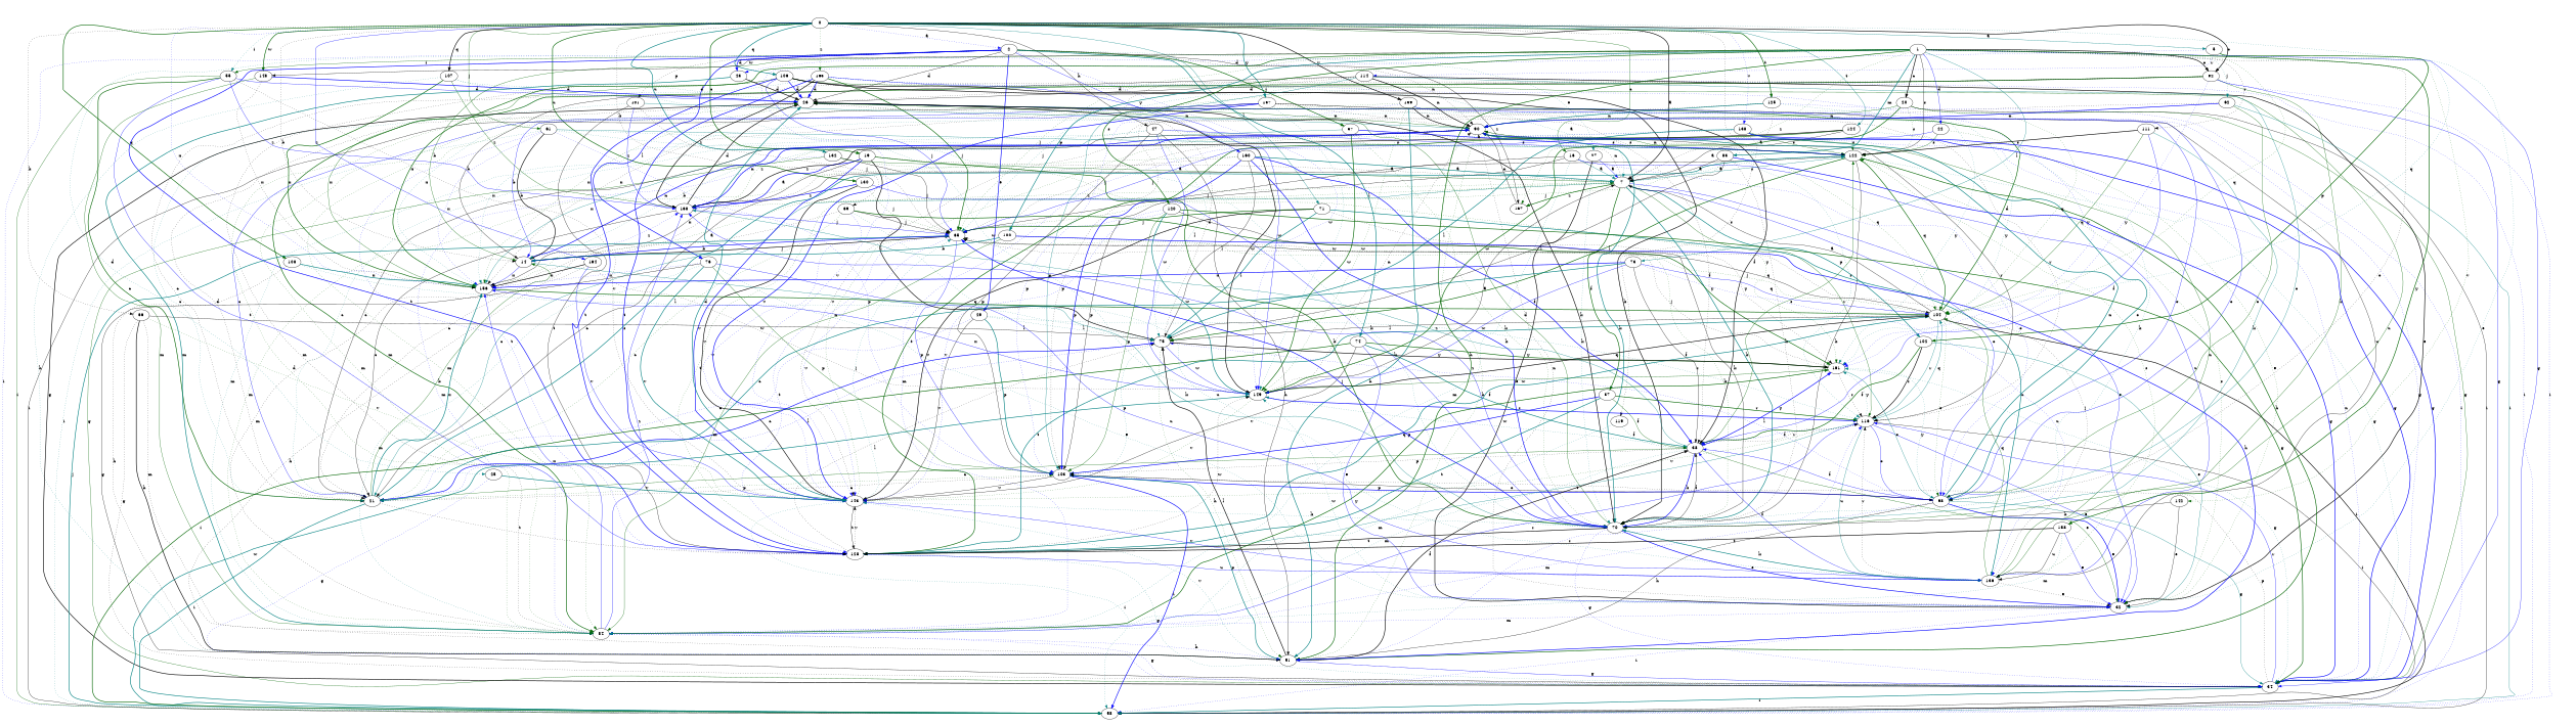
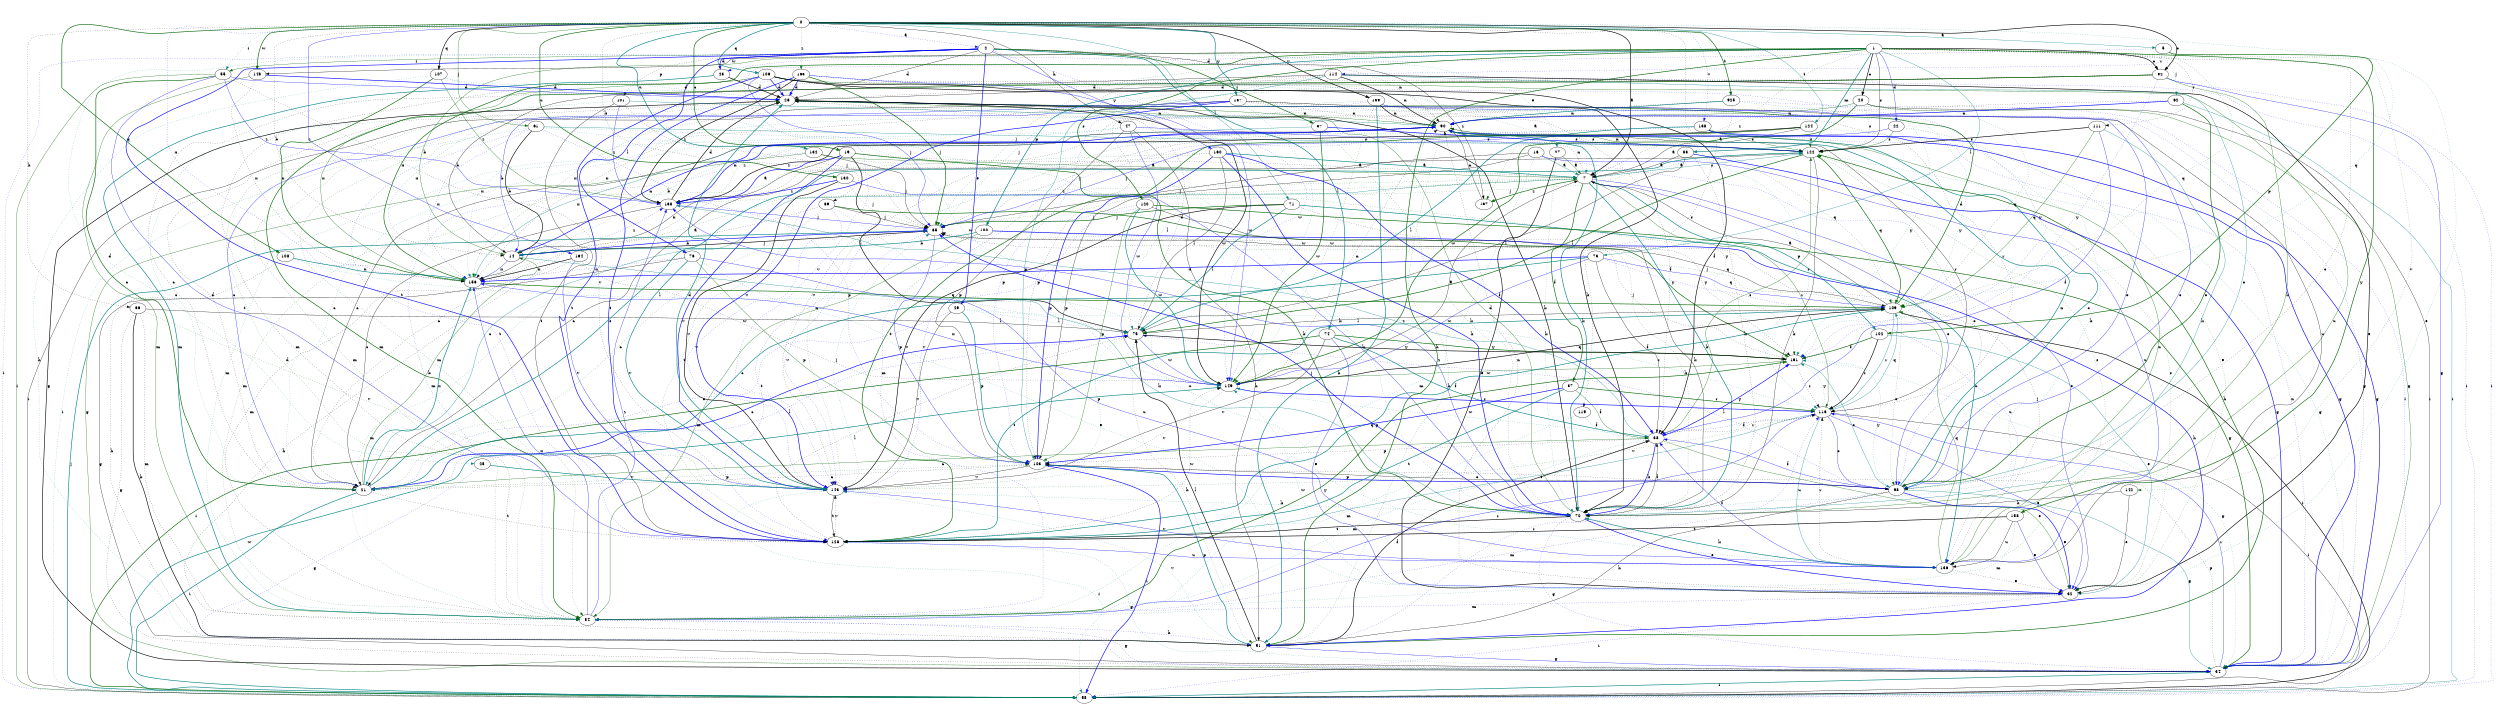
  strict digraph {
    edge [color=black style=dotted]
    0
    2
    5
    7
    14
    16
    19
    47
    55
    61
    66
    69
    71
    92
    106
    107
    108
-   109 [label=104]
+   109
    119
    124
-   125
+   125 [label=925]
    130
    132
    138
    139
    148
    156
    157
    163
    164
    23
    167
    25
    26
    27
    29
    57
    58
    74
    76
    90
    101
    128
    149
    160
    32
    102
    114
    143
    n50 [label=98]
    122
    21
    37
    70
    116
    168
    65
    84
    103
    136
    n61 [label=75]
    51
    n63 [label=34]
    161
    38
    1
    20
    22
    62
    73
    83
    100
    111
    120
    142
    158
    0 -> 2 [color=blue label=a]
    0 -> 5 [color=teal label=a style=solid]
    0 -> 7 [label=a style=bold]
    0 -> 14 [label=b]
-   0 -> 16 [color=darkgreen label=c style=solid]
    0 -> 19 [color=darkgreen label=c style=bold]
    0 -> 47 [label=h style=solid]
    0 -> 55 [color=teal label=i]
    0 -> 61 [color=darkgreen label=j style=solid]
    0 -> 66 [label=k]
    0 -> 69 [label=k]
    0 -> 71 [color=teal label=l style=solid]
    0 -> 92 [label=o style=bold]
    0 -> 106 [color=teal label=q style=bold]
    0 -> 107 [label=q style=bold]
    0 -> 108 [color=darkgreen label=q style=bold]
    0 -> 109 [color=teal label=q]
    0 -> 119 [label=s]
    0 -> 124 [color=teal label=t style=solid]
    0 -> 125 [color=darkgreen label=t style=bold]
    0 -> 130 [color=darkgreen label=u style=bold]
    0 -> 132 [color=teal label=u style=bold]
    0 -> 138 [color=blue label=v]
    0 -> 139 [label=v style=bold]
    0 -> 148 [color=darkgreen label=w style=bold]
    0 -> 156 [color=blue label=x]
    0 -> 157 [color=teal label=y style=bold]
    0 -> 163 [color=darkgreen label=z]
    0 -> 164 [color=blue label=z style=solid]
    2 -> 55 [color=darkgreen label=i style=solid]
    2 -> 23 [color=blue label=d style=bold]
    2 -> 167 [label=z style=solid]
    2 -> 25 [color=teal label=d]
    2 -> 26 [label=d style=solid]
    2 -> 27 [color=teal label=e]
    2 -> 29 [color=blue label=e style=bold]
    2 -> 57 [color=darkgreen label=i style=bold]
    2 -> 58 [color=blue label=i]
    2 -> 74 [color=teal label=l style=bold]
    2 -> 76 [color=blue label=l style=bold]
    2 -> 90 [label=n]
    2 -> 101 [label=p]
    2 -> 128 [color=blue label=t style=bold]
    2 -> 149 [color=blue label=w]
    2 -> 160 [color=blue label=y style=solid]
    5 -> 32 [color=teal label=e]
    5 -> 102 [color=darkgreen label=p style=bold]
    5 -> 114 [color=blue label=r]
    5 -> 143 [color=blue label=v]
    7 -> 167 [color=darkgreen label=z style=bold]
    7 -> 90 [label=n]
    7 -> 128 [color=darkgreen label=t]
    7 -> 32 [color=blue label=e style=solid]
    7 -> 102 [color=teal label=p style=bold]
    7 -> n50 [color=blue label=o style=solid]
    7 -> 122 [color=teal label=s style=solid]
    7 -> 21 [color=teal label=c style=solid]
    7 -> 37 [color=darkgreen label=f style=bold]
    7 -> 70 [color=teal label=k style=bold]
    7 -> 116 [color=darkgreen label=r style=solid]
    7 -> 168 [color=darkgreen label=z]
    14 -> 156 [color=blue label=x style=solid]
    14 -> 90 [color=blue label=n style=bold]
    14 -> 70 [color=teal label=k style=solid]
    14 -> 168 [color=blue label=z]
    14 -> 65 [label=j style=bold]
    16 -> 7 [color=teal label=a style=solid]
    16 -> n50 [color=blue label=o]
    16 -> 65 [label=j style=solid]
    16 -> 84 [color=teal label=m]
    16 -> 103 [label=p style=solid]
    16 -> 136 [color=blue label=u style=solid]
    19 -> 7 [label=a]
    19 -> 156 [label=x style=solid]
    19 -> 143 [color=blue label=v style=bold]
    19 -> 70 [color=darkgreen label=k style=bold]
    19 -> 168 [color=blue label=a style=bold]
    19 -> n61 [label=l style=bold]
    47 -> 109 [color=darkgreen label=q]
    47 -> 149 [color=blue label=w style=solid]
    47 -> 122 [color=blue label=s style=solid]
    47 -> 21 [color=teal label=c]
    47 -> 84 [color=teal label=m]
    47 -> 103 [label=p style=solid]
    47 -> n61 [color=teal label=l]
    47 -> 51 [label=h style=solid]
    55 -> 26 [color=blue label=d style=solid]
    55 -> 58 [color=darkgreen label=i style=solid]
    55 -> 128 [color=blue label=t style=solid]
    55 -> 143 [label=v]
    55 -> 21 [color=darkgreen label=c style=bold]
    55 -> 168 [color=blue label=z style=solid]
    61 -> 14 [label=b style=bold]
    61 -> 156 [color=blue label=x]
    61 -> 58 [color=teal label=i]
    61 -> 128 [color=blue label=t]
    61 -> 122 [color=teal label=s style=solid]
    61 -> 70 [color=teal label=k]
    61 -> 116 [color=teal label=r]
    61 -> 103 [color=blue label=p]
    66 -> 143 [color=darkgreen label=v]
    66 -> 84 [label=m]
    66 -> n61 [label=l style=solid]
    66 -> 51 [label=h style=bold]
    66 -> n63 [label=g]
    69 -> 143 [color=blue label=v]
    69 -> 21 [color=darkgreen label=c]
    69 -> 65 [label=j style=solid]
    69 -> 84 [label=m]
    69 -> 136 [color=teal label=u]
    69 -> 161 [color=darkgreen label=y style=bold]
    71 -> 143 [label=v style=bold]
    71 -> 65 [color=darkgreen label=j style=bold]
    71 -> 136 [color=teal label=u style=bold]
    71 -> n61 [color=teal label=l style=bold]
    71 -> 161 [label=y]
    92 -> 156 [color=darkgreen label=x]
    92 -> 26 [label=d style=solid]
    92 -> 58 [color=blue label=i]
    92 -> 21 [label=c]
    92 -> 70 [color=darkgreen label=k style=solid]
    92 -> 84 [color=darkgreen label=m style=bold]
    92 -> n63 [color=blue label=g style=solid]
    92 -> 161 [color=blue label=y]
    106 -> 156 [color=darkgreen label=x style=solid]
    106 -> 26 [color=blue label=d style=bold]
    106 -> 128 [color=blue label=t style=bold]
    106 -> 70 [label=k style=bold]
    106 -> 65 [color=blue label=j style=solid]
    106 -> 84 [label=m]
    106 -> 136 [color=darkgreen label=u style=solid]
    106 -> 38 [label=f style=bold]
    107 -> 156 [color=darkgreen label=x style=bold]
    107 -> 26 [color=teal label=d]
    107 -> 149 [color=teal label=w]
    107 -> 168 [color=darkgreen label=z style=solid]
    107 -> 51 [color=teal label=h]
    108 -> 156 [color=teal label=x style=bold]
    108 -> n61 [color=teal label=l]
    108 -> 51 [label=h]
    109 -> 7 [label=a style=solid]
    109 -> 26 [color=darkgreen label=d style=bold]
    109 -> 58 [label=i style=bold]
    109 -> 128 [color=teal label=t style=bold]
    109 -> n50 [color=darkgreen label=o]
    109 -> 116 [color=teal label=r style=solid]
    109 -> 65 [color=darkgreen label=j]
    109 -> n61 [label=l style=solid]
    119 -> 84 [color=teal label=m]
    119 -> 38 [color=teal label=f]
    124 -> 7 [label=a style=solid]
    124 -> 128 [color=darkgreen label=t style=bold]
    124 -> 122 [color=darkgreen label=s]
    124 -> 70 [color=teal label=k]
    124 -> 168 [label=z style=bold]
    125 -> 7 [label=a]
    125 -> 58 [color=blue label=i]
    125 -> 90 [color=teal label=n style=bold]
    125 -> 103 [label=p]
    125 -> 161 [color=teal label=y]
    130 -> 143 [label=v style=bold]
    130 -> 70 [color=blue label=k style=solid]
    130 -> 168 [color=blue label=z style=bold]
    130 -> 65 [color=darkgreen label=j]
    132 -> 7 [color=darkgreen label=a style=solid]
    132 -> 65 [label=j style=solid]
    132 -> 84 [color=blue label=m]
    132 -> n63 [color=darkgreen label=g style=solid]
    132 -> 161 [color=darkgreen label=y]
    138 -> 14 [color=teal label=b]
    138 -> n50 [color=teal label=o style=bold]
    138 -> 122 [color=darkgreen label=s style=solid]
    138 -> 84 [color=blue label=m]
    138 -> n61 [color=teal label=l style=bold]
    138 -> n63 [color=blue label=g style=bold]
    139 -> 90 [label=n style=bold]
    139 -> 149 [color=darkgreen label=w]
    139 -> n50 [color=blue label=o style=solid]
    139 -> 84 [color=darkgreen label=m]
    139 -> 103 [color=blue label=p]
    139 -> 51 [color=teal label=h style=bold]
    139 -> n63 [color=blue label=g]
    139 -> 161 [color=teal label=y]
    148 -> 156 [label=x]
    148 -> 26 [color=blue label=d style=bold]
    148 -> 84 [color=darkgreen label=m style=solid]
    156 -> 7 [color=darkgreen label=a]
    156 -> 109 [color=darkgreen label=q style=bold]
    157 -> 14 [color=blue label=b style=solid]
    157 -> 58 [label=i style=solid]
    157 -> 90 [label=n]
    157 -> 149 [color=teal label=w]
    157 -> 143 [color=blue label=v style=bold]
    157 -> 21 [color=blue label=c style=solid]
    157 -> 116 [label=r]
    157 -> 136 [label=u style=solid]
    157 -> 38 [label=f]
    163 -> 7 [color=teal label=a]
    163 -> 156 [color=teal label=x]
    163 -> 26 [color=blue label=d style=bold]
    163 -> 128 [color=blue label=t style=bold]
    163 -> 149 [color=blue label=w style=solid]
    163 -> 168 [label=z style=bold]
    163 -> 65 [color=darkgreen label=j style=bold]
    163 -> 161 [color=blue label=y]
    164 -> 156 [label=x style=bold]
    164 -> 149 [label=w]
    164 -> 143 [color=blue label=v style=solid]
    164 -> 51 [label=h]
    23 -> 26 [label=d style=bold]
    23 -> 84 [color=teal label=m style=bold]
    167 -> 90 [label=n style=solid]
    25 -> 143 [color=teal label=v style=bold]
    25 -> n63 [color=blue label=g]
    26 -> 90 [color=darkgreen label=n style=solid]
    26 -> 149 [label=w style=bold]
    26 -> n50 [color=blue label=o style=solid]
    26 -> 70 [label=k style=bold]
    26 -> 84 [color=darkgreen label=m]
    26 -> n63 [label=g style=bold]
-   27 -> 7 [color=blue label=a style=solid]
+   27 -> 7 [color=darkgreen label=a style=solid]
    27 -> 32 [label=e style=bold]
    27 -> 70 [color=teal label=k]
    29 -> 143 [label=v style=solid]
    29 -> 21 [color=blue label=c]
    29 -> 116 [color=teal label=r]
    29 -> 103 [color=teal label=p style=bold]
    29 -> n61 [color=teal label=l]
    57 -> 156 [color=teal label=x style=solid]
    57 -> 149 [color=darkgreen label=w style=bold]
    57 -> 122 [color=blue label=s style=bold]
    57 -> 70 [color=darkgreen label=k]
    58 -> 149 [color=teal label=w style=bold]
    58 -> 65 [color=teal label=j style=bold]
    74 -> 58 [color=darkgreen label=i style=bold]
    74 -> 32 [color=blue label=e style=solid]
    74 -> 143 [label=v style=solid]
    74 -> 161 [color=darkgreen label=y style=bold]
    74 -> 38 [color=teal label=f style=bold]
    76 -> 156 [color=blue label=x]
    76 -> 32 [color=teal label=e]
    76 -> 143 [color=teal label=v style=bold]
    76 -> 84 [color=teal label=m]
    76 -> 103 [color=darkgreen label=p style=solid]
    76 -> 136 [color=blue label=u style=solid]
    76 -> n63 [label=g style=solid]
    90 -> 122 [label=s]
    90 -> 21 [label=c style=solid]
    90 -> 70 [color=teal label=k style=bold]
    90 -> 116 [label=r style=solid]
    90 -> 168 [color=darkgreen label=z]
    90 -> 65 [label=j]
    90 -> 51 [color=darkgreen label=h]
    90 -> n63 [color=blue label=g style=bold]
    101 -> 90 [color=teal label=n style=solid]
    101 -> 128 [label=t style=solid]
    101 -> 21 [color=teal label=c]
    101 -> 168 [color=blue label=z style=solid]
    101 -> 65 [label=j]
    128 -> 109 [color=teal label=q style=bold]
    128 -> 149 [label=w]
    128 -> 143 [label=v]
    128 -> 136 [color=blue label=u style=solid]
    128 -> n61 [label=l]
    128 -> n63 [color=teal label=g]
    149 -> 7 [label=a style=solid]
    149 -> 109 [label=q style=bold]
    149 -> 156 [color=blue label=x style=solid]
    149 -> 90 [label=n]
    149 -> 143 [color=darkgreen label=v]
    149 -> 116 [color=blue label=r style=bold]
    160 -> 7 [color=teal label=a style=bold]
    160 -> 21 [label=c]
    160 -> 70 [color=blue label=k style=bold]
    160 -> 84 [color=darkgreen label=m]
    160 -> 103 [color=blue label=p style=bold]
    160 -> n61 [label=l style=solid]
    160 -> 38 [color=blue label=f style=bold]
    32 -> 58 [color=blue label=i]
    32 -> 90 [label=n]
    32 -> 149 [color=teal label=w]
    32 -> 122 [color=darkgreen label=s]
    32 -> 84 [color=blue label=m]
    102 -> 32 [color=teal label=e style=solid]
    102 -> 116 [label=r style=bold]
-   102 -> 38 [color=darkgreen label=f style=bold]
+   102 -> 161 [color=darkgreen label=f style=bold]
    114 -> 14 [label=b style=solid]
    114 -> 156 [label=x]
    114 -> 26 [label=d]
    114 -> 58 [color=blue label=i]
    114 -> 90 [label=n style=bold]
    114 -> 32 [label=e style=bold]
    114 -> n50 [color=teal label=o style=solid]
    114 -> 65 [color=teal label=j]
    114 -> 103 [color=teal label=p style=solid]
    143 -> 26 [color=teal label=d style=bold]
    143 -> 58 [color=teal label=i]
    143 -> 90 [color=darkgreen label=n]
    143 -> 128 [label=t style=solid]
    143 -> 70 [color=teal label=k]
    143 -> 65 [color=teal label=j]
    n50 -> 90 [color=teal label=n style=bold]
    n50 -> 32 [color=blue label=e style=bold]
    n50 -> 84 [color=blue label=m]
    n50 -> 103 [color=blue label=p style=bold]
    n50 -> n61 [color=blue label=l]
    n50 -> 51 [label=h style=solid]
    n50 -> n63 [color=teal label=g style=solid]
    n50 -> 161 [color=teal label=y]
    n50 -> 38 [color=blue label=f style=solid]
    122 -> 7 [color=teal label=a]
    122 -> 109 [color=darkgreen label=q style=bold]
    122 -> 90 [color=darkgreen label=n style=solid]
    122 -> 21 [label=c style=solid]
    122 -> 70 [label=k style=solid]
    122 -> n61 [color=darkgreen label=l style=bold]
    122 -> 51 [color=darkgreen label=h style=bold]
    122 -> n63 [color=teal label=g]
    21 -> 14 [color=darkgreen label=b style=solid]
    21 -> 156 [color=teal label=x style=bold]
    21 -> 26 [label=d]
    21 -> 58 [color=teal label=i style=bold]
    21 -> 128 [label=t]
    21 -> 122 [color=teal label=s style=bold]
    21 -> 103 [color=darkgreen label=p]
    21 -> n61 [color=blue label=l]
    37 -> 128 [color=teal label=t style=bold]
    37 -> 116 [color=darkgreen label=r style=bold]
    37 -> 103 [color=blue label=p style=bold]
    37 -> 38 [color=darkgreen label=f style=solid]
    70 -> 26 [color=darkgreen label=d style=solid]
    70 -> 128 [label=t style=bold]
    70 -> 32 [color=blue label=e style=bold]
    70 -> 168 [color=blue label=z style=solid]
    70 -> 65 [color=blue label=j style=bold]
    70 -> n63 [color=blue label=g]
    70 -> 38 [label=f style=solid]
    116 -> 109 [color=teal label=q style=solid]
    116 -> 58 [label=i style=solid]
    116 -> 128 [color=teal label=t style=solid]
    116 -> 32 [color=blue label=e style=solid]
    116 -> 143 [color=darkgreen label=v]
    116 -> n50 [color=blue label=o style=solid]
    116 -> 136 [color=teal label=u style=solid]
    116 -> 161 [color=teal label=y]
    116 -> 38 [color=blue label=f]
    168 -> 26 [label=d style=bold]
    168 -> 90 [color=blue label=n style=bold]
    168 -> 21 [label=c style=solid]
    168 -> 65 [color=blue label=j style=solid]
    65 -> 14 [color=blue label=b style=bold]
    65 -> 109 [label=q style=solid]
    65 -> 128 [color=blue label=t]
    65 -> 143 [color=blue label=v]
    65 -> 103 [color=blue label=p style=solid]
    84 -> 156 [color=blue label=x style=solid]
    84 -> 26 [color=darkgreen label=d]
    84 -> 116 [color=blue label=r style=solid]
    84 -> 168 [color=blue label=z style=solid]
    84 -> 51 [color=blue label=h]
    84 -> n63 [color=blue label=g]
    84 -> 161 [color=darkgreen label=y style=bold]
    103 -> 58 [color=blue label=i style=bold]
    103 -> 143 [label=v style=solid]
    103 -> n50 [label=o style=solid]
    103 -> 21 [label=c]
    136 -> 109 [color=darkgreen label=q style=solid]
    136 -> 90 [color=darkgreen label=n style=solid]
    136 -> 32 [label=e]
    136 -> 143 [color=blue label=v style=solid]
    136 -> 122 [color=darkgreen label=s]
    136 -> 70 [color=teal label=k style=bold]
    136 -> 116 [label=r]
    136 -> 65 [label=j]
    136 -> 38 [color=blue label=f style=solid]
    n61 -> 26 [label=d]
    n61 -> 149 [color=blue label=w style=solid]
    n61 -> 21 [color=blue label=c style=bold]
    n61 -> 103 [color=teal label=p]
    n61 -> 51 [color=darkgreen label=h]
    n61 -> 161 [label=y style=bold]
    51 -> 143 [color=teal label=v]
    51 -> 116 [color=blue label=r]
    51 -> 103 [color=teal label=p style=bold]
    51 -> n61 [label=l style=bold]
    51 -> n63 [color=blue label=g style=solid]
    51 -> 38 [label=f style=bold]
    n63 -> 58 [color=teal label=i style=bold]
    n63 -> 90 [color=blue label=n]
    n63 -> 116 [color=blue label=r style=solid]
    n63 -> 103 [label=p]
    161 -> 149 [color=darkgreen label=w style=solid]
    161 -> n50 [color=teal label=o style=solid]
    161 -> 116 [label=r]
    161 -> 65 [label=j]
    161 -> n63 [color=teal label=g]
    38 -> 149 [color=teal label=w]
    38 -> 32 [color=darkgreen label=e style=solid]
    38 -> 122 [color=darkgreen label=s style=solid]
    38 -> 21 [color=darkgreen label=c style=solid]
    38 -> 70 [color=blue label=k style=bold]
    38 -> 116 [label=r]
    38 -> 168 [color=teal label=z style=solid]
    38 -> 84 [color=teal label=m]
    38 -> 103 [label=p]
    38 -> 161 [color=blue label=y style=bold]
    1 -> 14 [color=darkgreen label=b style=solid]
    1 -> 92 [label=o style=bold]
    1 -> 109 [color=darkgreen label=q]
    1 -> 148 [label=w style=solid]
    1 -> 156 [color=darkgreen label=x style=bold]
    1 -> 23 [color=blue label=d]
    1 -> 167 [color=darkgreen label=z]
    1 -> n50 [label=o]
    1 -> 122 [label=s style=solid]
    1 -> 65 [color=darkgreen label=j]
    1 -> 51 [color=darkgreen label=h style=bold]
-   1 -> n63 [color=blue label=g style=solid]
    1 -> 20 [label=c style=bold]
    1 -> 22 [color=blue label=d style=solid]
    1 -> 62 [color=teal label=j]
    1 -> 73 [color=teal label=l style=solid]
    1 -> 83 [color=teal label=m style=bold]
    1 -> 100 [color=teal label=p style=bold]
    1 -> 111 [label=r]
    1 -> 120 [color=darkgreen label=s style=bold]
    1 -> 142 [color=darkgreen label=v]
    1 -> 158 [color=darkgreen label=y style=bold]
    20 -> 109 [color=darkgreen label=q]
    20 -> 156 [color=teal label=x]
    20 -> 58 [label=i style=solid]
    20 -> 90 [color=darkgreen label=n style=solid]
    20 -> 149 [color=darkgreen label=w style=bold]
    20 -> 122 [color=darkgreen label=s]
    20 -> n63 [color=darkgreen label=g style=solid]
    22 -> 32 [color=darkgreen label=e]
    22 -> 122 [color=darkgreen label=s style=solid]
    22 -> 65 [color=blue label=j style=solid]
    62 -> 58 [color=teal label=i style=solid]
    62 -> 90 [color=blue label=n style=bold]
    62 -> 143 [label=v]
-   62 -> n50 [color=darkgreen label=o style=solid]
+   62 -> n50 [color=darkgreen label=o style=bold]
    73 -> 109 [color=blue label=q style=solid]
    73 -> 156 [color=blue label=x style=bold]
    73 -> 149 [color=blue label=w style=solid]
    73 -> 21 [color=teal label=c style=bold]
    73 -> 136 [color=blue label=u]
    73 -> 38 [label=f style=solid]
    83 -> 7 [label=a style=solid]
    83 -> 70 [label=k]
    83 -> 65 [color=darkgreen label=j]
    83 -> n61 [label=l style=solid]
    83 -> n63 [color=blue label=g style=bold]
    100 -> 14 [color=teal label=b style=bold]
    100 -> 70 [color=darkgreen label=k]
    100 -> 84 [color=darkgreen label=m style=solid]
    100 -> 51 [color=blue label=h style=bold]
    111 -> 109 [color=darkgreen label=q style=solid]
    111 -> 122 [label=s style=bold]
    111 -> 70 [color=teal label=k style=solid]
    111 -> 38 [color=blue label=f style=solid]
    120 -> 149 [color=teal label=w style=bold]
    120 -> 143 [color=blue label=v]
    120 -> 70 [label=k style=solid]
    120 -> 65 [color=blue label=j]
    120 -> 103 [color=darkgreen label=p style=solid]
    120 -> n63 [color=darkgreen label=g style=bold]
    142 -> 32 [label=e style=solid]
    142 -> 70 [label=k style=solid]
    158 -> 128 [label=t style=bold]
    158 -> 32 [color=blue label=e style=solid]
    158 -> 84 [color=teal label=m]
    158 -> 136 [label=u style=solid]
  }
